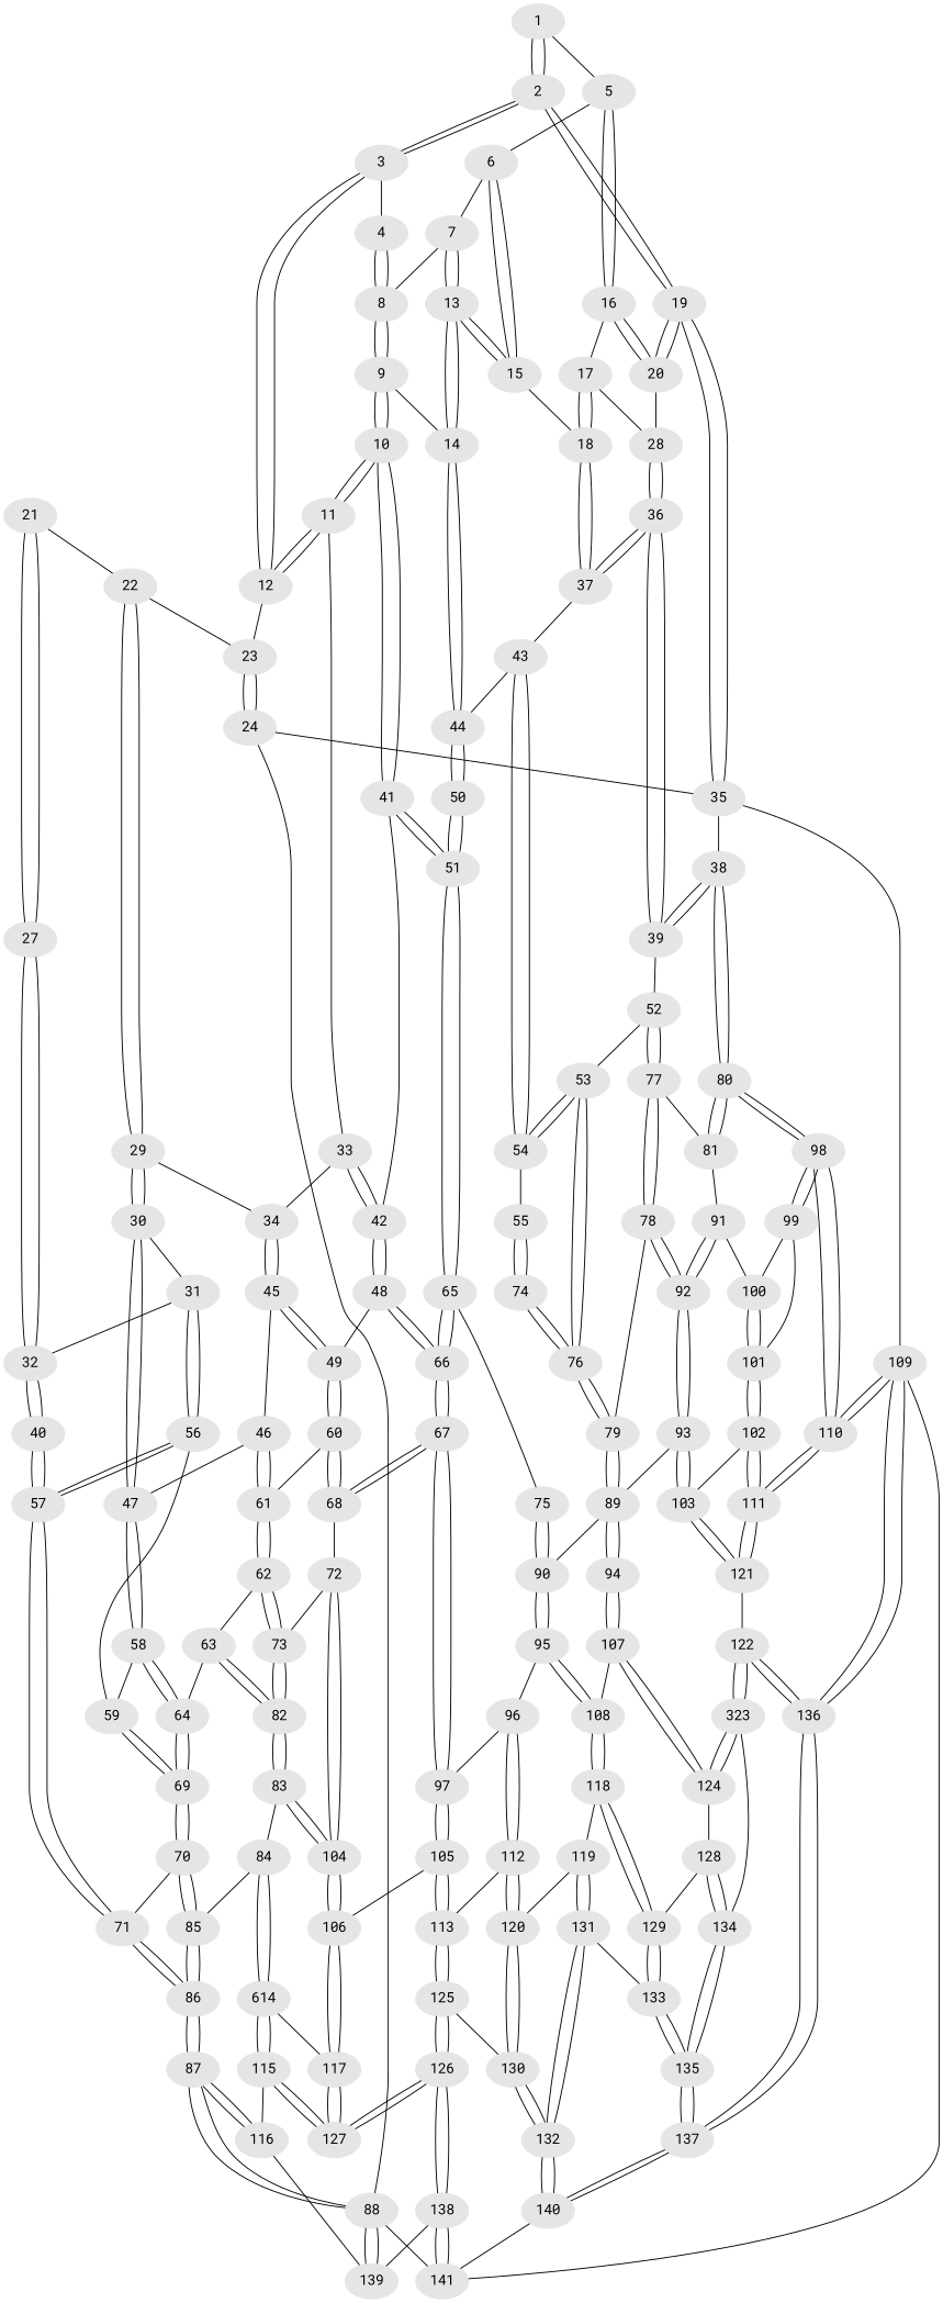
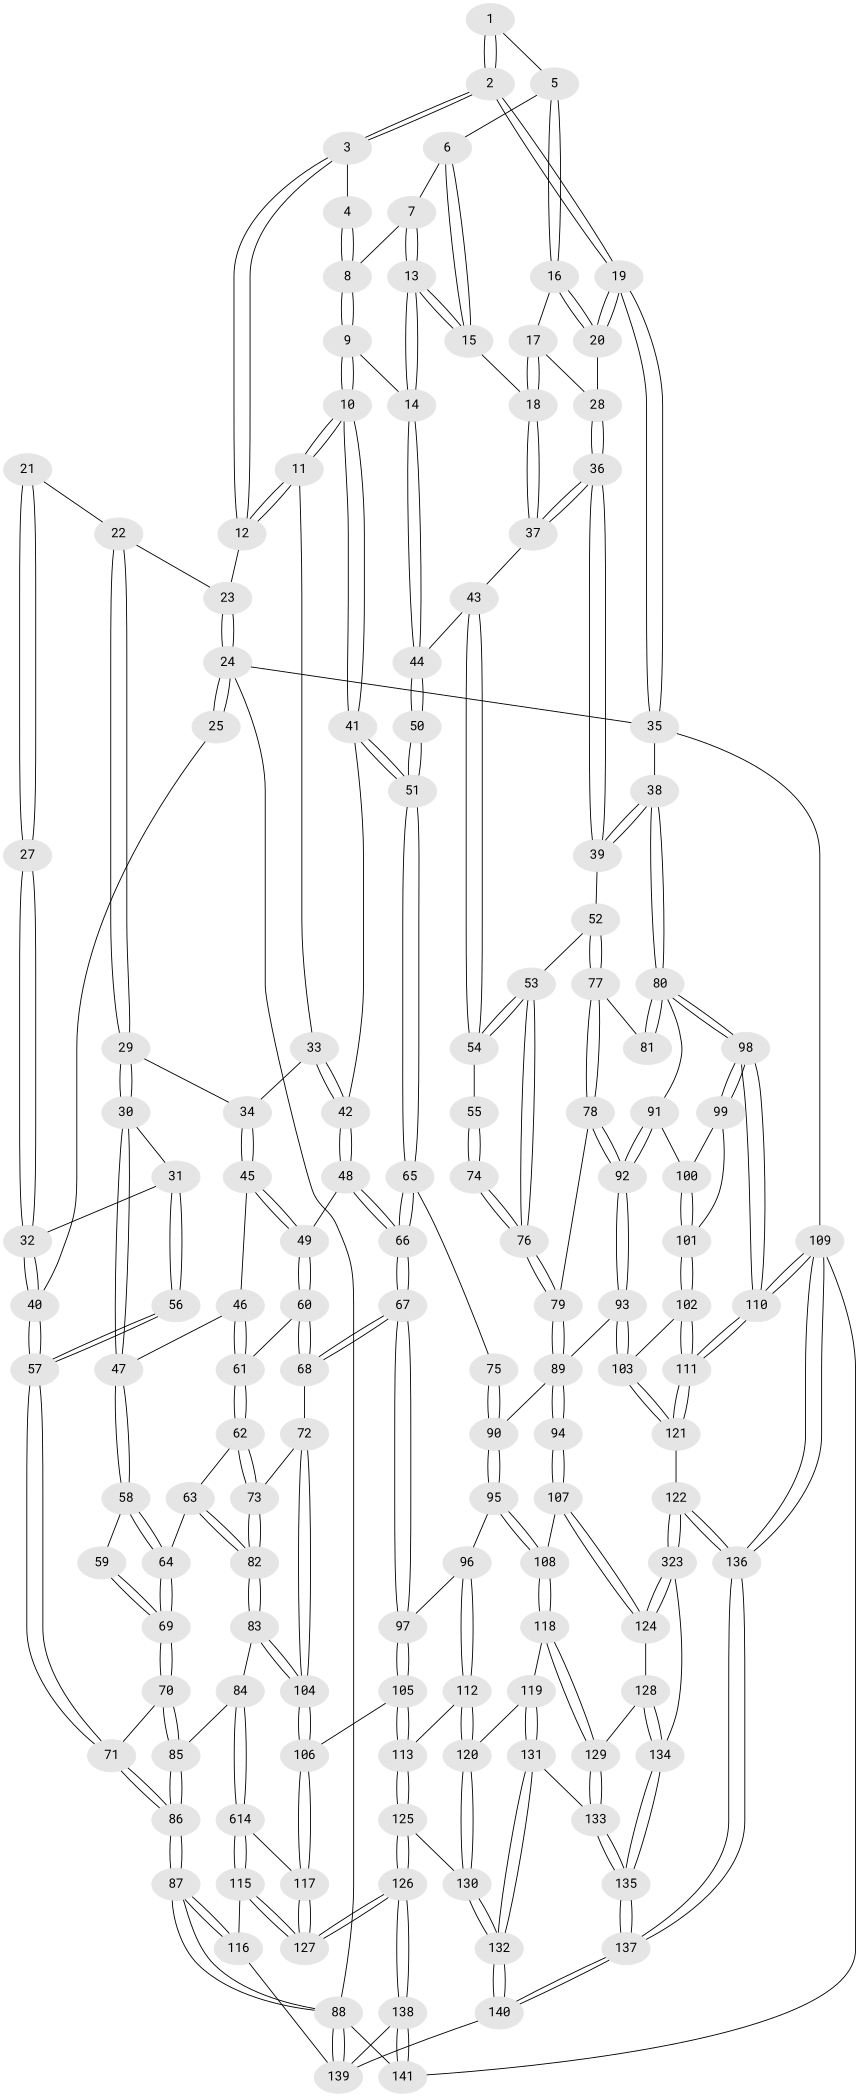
  graph {
    fontname="Roboto Mono"
    node [color=gray90 fontname="Roboto Mono" style=filled]
    edge [fontname="Roboto Mono"]
    1
    2
    5
    3
    19
    6
    16
    4
    12
    20
    35
    8
    23
    9
    7
    15
    17
    13
    18
    14
    10
    11
    41
    44
    33
    42
    51
    34
    24
    50
    37
    28
    36
    43
    38
    109
    21
    22
    27
    29
    32
    30
+   25
    88
    40
    139
    141
    57
    39
    31
    47
    45
    56
    58
    59
    48
    46
    49
    80
    110
    136
    52
    54
    81
    98
    53
    77
    71
    65
    66
    55
    61
    60
    62
    64
    67
    68
    74
    75
    76
    78
    79
    69
    86
    70
    72
    63
    73
    82
    83
    90
    97
    105
    104
    85
    87
    106
    95
    89
    92
    91
    93
    94
    99
    100
    84
    n107 [label=614]
    117
    115
    116
    107
    96
    108
    101
    103
    121
    124
    112
    118
    113
    120
    111
    102
    122
    125
    127
    128
    119
    129
    137
    130
    126
    131
    133
    132
    n136 [label=323]
    134
    135
    138
    140
    1 -- 2
    1 -- 2
    1 -- 5
    2 -- 3
    2 -- 3
    2 -- 19
    2 -- 19
    5 -- 6
    5 -- 16
    5 -- 16
    3 -- 4
    3 -- 12
    3 -- 12
    19 -- 20
    19 -- 20
    19 -- 35
    19 -- 35
    6 -- 7
    6 -- 15
    6 -- 15
    16 -- 20
    16 -- 20
    16 -- 17
    4 -- 8
    4 -- 8
    12 -- 23
    20 -- 28
    35 -- 38
    35 -- 109
    8 -- 9
    8 -- 9
    23 -- 24
    23 -- 24
    9 -- 14
    9 -- 10
    9 -- 10
    7 -- 8
    7 -- 13
    7 -- 13
    15 -- 18
    17 -- 18
    17 -- 18
    17 -- 28
    13 -- 15
    13 -- 15
    13 -- 14
    13 -- 14
    18 -- 37
    18 -- 37
    14 -- 44
    14 -- 44
    10 -- 11
    10 -- 11
    10 -- 41
    10 -- 41
    11 -- 12
    11 -- 12
    11 -- 33
    41 -- 42
    41 -- 51
    41 -- 51
    44 -- 50
    44 -- 50
    33 -- 42
    33 -- 42
    33 -- 34
    42 -- 48
    42 -- 48
    51 -- 65
    51 -- 65
    34 -- 45
    34 -- 45
    24 -- 35
+   24 -- 25
+   24 -- 25
    24 -- 88
    50 -- 51
    50 -- 51
    37 -- 43
    28 -- 36
    28 -- 36
    36 -- 37
    36 -- 37
    36 -- 39
    36 -- 39
    43 -- 44
    43 -- 54
    43 -- 54
    38 -- 39
    38 -- 39
    38 -- 80
    38 -- 80
    109 -- 141
    109 -- 110
    109 -- 110
    109 -- 136
    109 -- 136
    21 -- 22
    21 -- 27
    21 -- 27
    22 -- 23
    22 -- 29
    22 -- 29
    27 -- 32
    27 -- 32
    29 -- 34
    29 -- 30
    29 -- 30
    32 -- 40
    32 -- 40
    30 -- 31
    30 -- 47
    30 -- 47
+   25 -- 40
    88 -- 139
    88 -- 139
    88 -- 141
    40 -- 57
    40 -- 57
    57 -- 71
    57 -- 71
    39 -- 52
    31 -- 32
    31 -- 56
    31 -- 56
    47 -- 58
    47 -- 58
    45 -- 46
    45 -- 49
    45 -- 49
    56 -- 57
    56 -- 57
-   56 -- 59
    58 -- 59
    58 -- 64
    58 -- 64
    59 -- 69
    59 -- 69
    48 -- 49
    48 -- 66
    48 -- 66
    46 -- 47
    46 -- 61
    46 -- 61
    49 -- 60
    49 -- 60
    80 -- 81
    80 -- 81
    80 -- 98
    80 -- 98
    110 -- 111
    110 -- 111
    136 -- 137
    136 -- 137
    52 -- 53
    52 -- 77
    52 -- 77
    54 -- 55
-   81 -- 91
+   80 -- 91
    98 -- 110
    98 -- 110
    98 -- 99
    98 -- 99
    53 -- 54
    53 -- 54
    53 -- 76
    53 -- 76
    77 -- 81
    77 -- 78
    77 -- 78
    71 -- 86
    71 -- 86
    65 -- 66
    65 -- 66
    65 -- 75
    66 -- 67
    66 -- 67
    55 -- 74
    55 -- 74
    61 -- 62
    61 -- 62
    60 -- 61
    60 -- 68
    60 -- 68
    62 -- 63
    62 -- 73
    62 -- 73
    64 -- 69
    64 -- 69
    67 -- 68
    67 -- 68
    67 -- 97
    67 -- 97
    68 -- 72
    74 -- 76
    74 -- 76
    75 -- 90
    75 -- 90
    76 -- 79
    76 -- 79
    78 -- 79
    78 -- 92
    78 -- 92
    79 -- 89
    79 -- 89
    69 -- 70
    69 -- 70
    86 -- 87
    86 -- 87
    70 -- 71
    70 -- 85
    70 -- 85
    72 -- 73
    72 -- 104
    72 -- 104
    63 -- 64
    63 -- 82
    63 -- 82
    73 -- 82
    73 -- 82
    82 -- 83
    82 -- 83
    83 -- 104
    83 -- 104
    83 -- 84
    90 -- 95
    90 -- 95
    97 -- 105
    97 -- 105
    105 -- 106
    105 -- 113
    105 -- 113
    104 -- 106
    104 -- 106
    85 -- 86
    85 -- 86
    87 -- 88
    87 -- 88
    87 -- 116
    87 -- 116
    106 -- 117
    106 -- 117
    95 -- 96
    95 -- 108
    95 -- 108
    89 -- 90
    89 -- 94
    89 -- 94
    92 -- 93
    92 -- 93
    91 -- 92
    91 -- 92
    91 -- 100
    93 -- 89
    93 -- 103
    93 -- 103
    94 -- 107
    94 -- 107
    99 -- 100
    99 -- 101
    100 -- 101
    100 -- 101
    84 -- 85
    84 -- n107
    84 -- n107
    n107 -- 117
    n107 -- 115
    n107 -- 115
    117 -- 127
    117 -- 127
    115 -- 116
    115 -- 127
    115 -- 127
    116 -- 139
    107 -- 108
    107 -- 124
    107 -- 124
    96 -- 97
    96 -- 112
    96 -- 112
    108 -- 118
    108 -- 118
    101 -- 102
    101 -- 102
    103 -- 121
    103 -- 121
    121 -- 122
    124 -- 128
    112 -- 113
    112 -- 120
    112 -- 120
    118 -- 119
    118 -- 129
    118 -- 129
    113 -- 125
    113 -- 125
    120 -- 130
    120 -- 130
    111 -- 121
    111 -- 121
    102 -- 103
    102 -- 111
    102 -- 111
    122 -- 136
    122 -- 136
    122 -- n136
    122 -- n136
    125 -- 130
    125 -- 126
    125 -- 126
    128 -- 129
    128 -- 134
    128 -- 134
    119 -- 120
    119 -- 131
    119 -- 131
    129 -- 133
    129 -- 133
    137 -- 140
    137 -- 140
    130 -- 132
    130 -- 132
    126 -- 127
    126 -- 127
    126 -- 138
    126 -- 138
    131 -- 133
    131 -- 132
    131 -- 132
    133 -- 135
    133 -- 135
    132 -- 140
    132 -- 140
    n136 -- 124
    n136 -- 124
    n136 -- 134
    134 -- 135
    134 -- 135
    135 -- 137
    135 -- 137
    138 -- 139
    138 -- 141
    138 -- 141
-   140 -- 141
+   140 -- 139
  }
